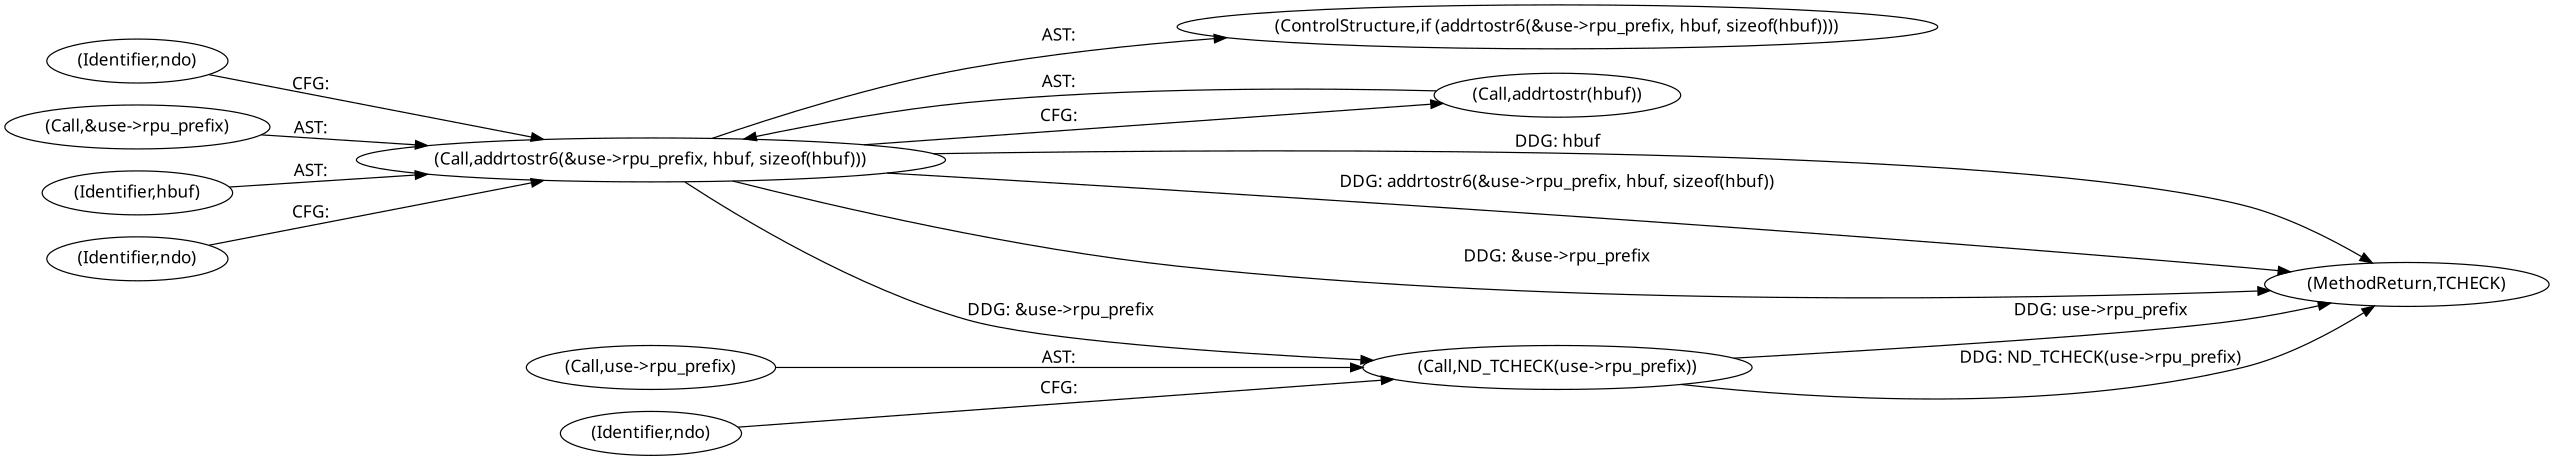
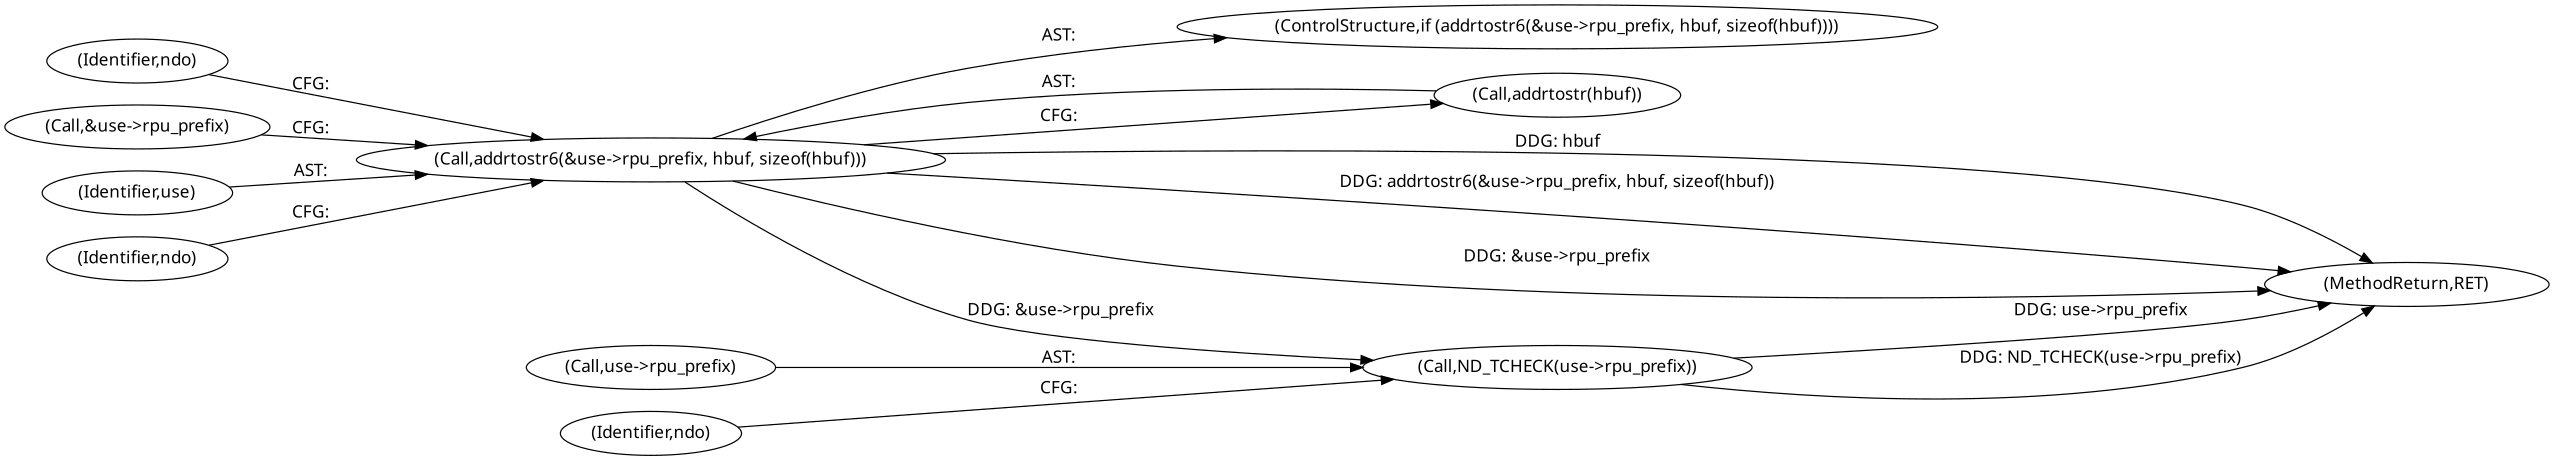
  digraph {
    fontname="Noto Sans"
    rankdir=LR
    node [fontname="Noto Sans"]
    edge [fontname="Noto Sans"]
    n1 [label="(Call,ND_TCHECK(use->rpu_prefix))"]
-   n2 [label="(MethodReturn,TCHECK)"]
+   n2 [label="(MethodReturn,RET)"]
    n3 [label="(Call,addrtostr6(&use->rpu_prefix, hbuf, sizeof(hbuf)))"]
    n4 [label="(Call,addrtostr(hbuf))"]
    n5 [label="(ControlStructure,if (addrtostr6(&use->rpu_prefix, hbuf, sizeof(hbuf))))"]
    n6 [label="(Call,use->rpu_prefix)"]
    n7 [label="(Identifier,ndo)"]
    n8 [label="(Call,&use->rpu_prefix)"]
-   n9 [label="(Identifier,hbuf)"]
+   n9 [label="(Identifier,use)"]
    n10 [label="(Identifier,ndo)"]
    n11 [label="(Identifier,ndo)"]
    n1 -> n2 [label="DDG: use->rpu_prefix"]
    n1 -> n2 [label="DDG: ND_TCHECK(use->rpu_prefix)"]
    n3 -> n1 [label="DDG: &use->rpu_prefix"]
    n3 -> n2 [label="DDG: hbuf"]
    n3 -> n2 [label="DDG: addrtostr6(&use->rpu_prefix, hbuf, sizeof(hbuf))"]
    n3 -> n2 [label="DDG: &use->rpu_prefix"]
    n3 -> n4 [label="CFG: "]
    n3 -> n5 [label="AST: "]
    n4 -> n3 [label="AST: "]
    n6 -> n1 [label="AST: "]
    n7 -> n3 [label="CFG: "]
-   n8 -> n3 [label="AST: "]
+   n8 -> n3 [label="CFG: "]
    n9 -> n3 [label="AST: "]
    n10 -> n1 [label="CFG: "]
    n11 -> n3 [label="CFG: "]
  }
